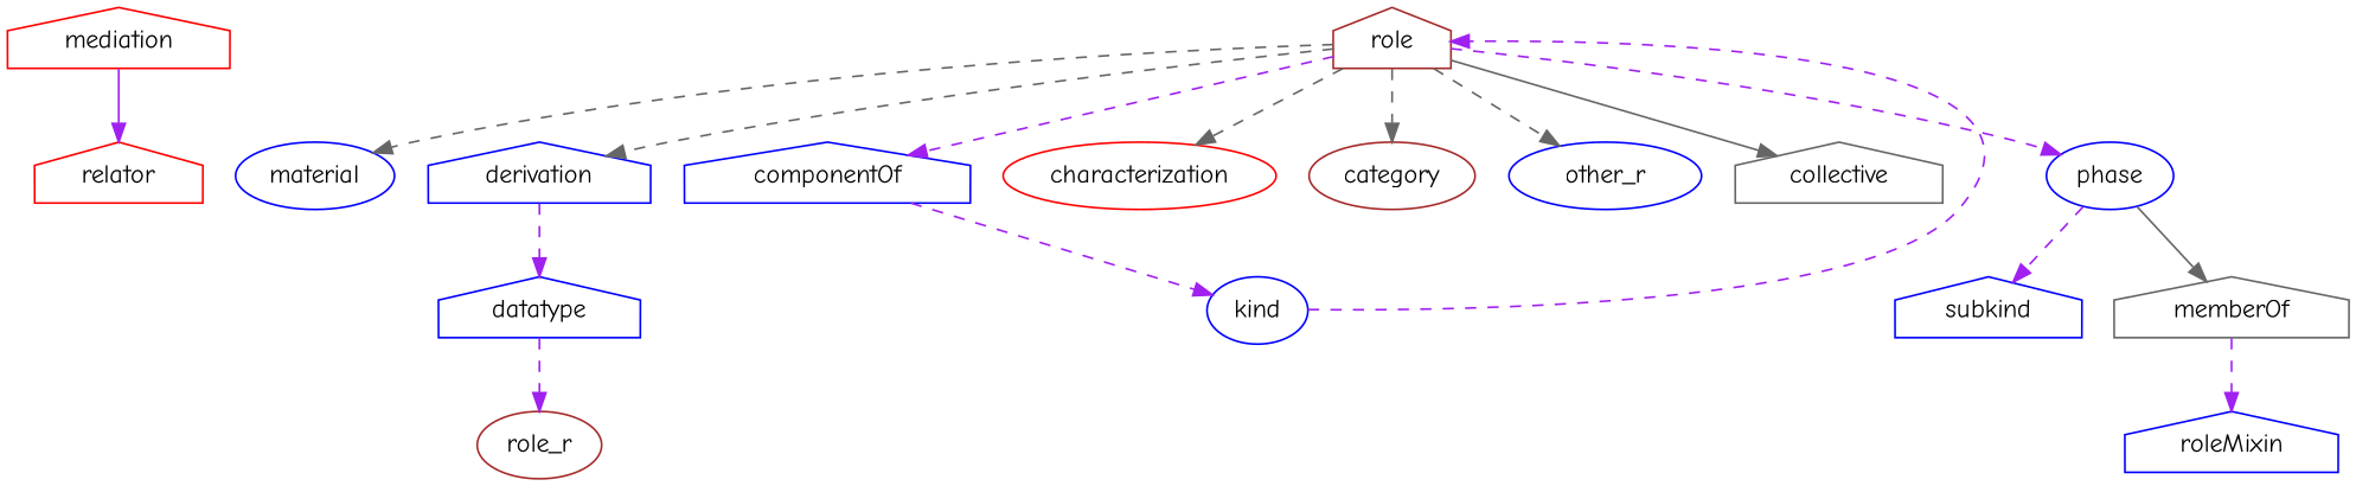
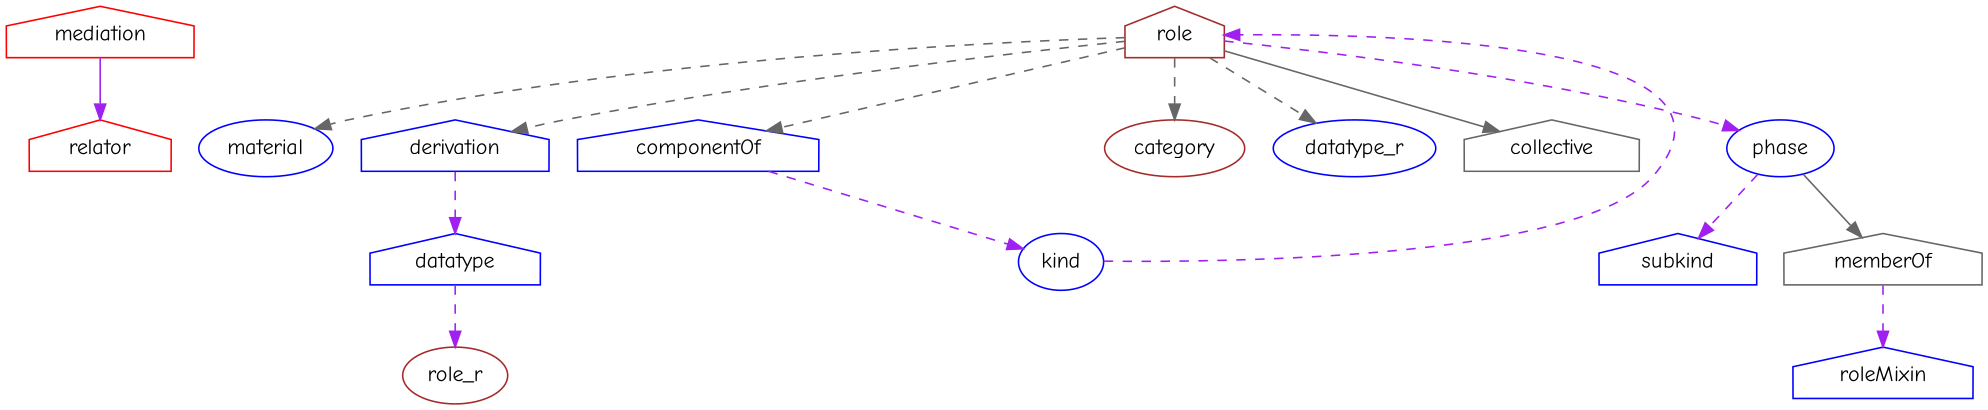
  strict digraph {
    fontname="Comic Neue"
    node [color=blue fontname="Comic Neue" shape=house]
    edge [color=purple fontname="Comic Neue" style=dashed]
    mediation [color=red]
    relator [color=red]
    role [color=brown]
    material [shape=ellipse]
    derivation
    componentOf
-   characterization [color=red shape=ellipse]
    category [color=brown shape=ellipse]
-   other_r [shape=ellipse]
+   other_r [shape=ellipse label=datatype_r]
    collective [color=gray40]
    phase [shape=ellipse]
    datatype
    kind [shape=ellipse]
    subkind
    memberOf [color=gray40]
    n16 [color=brown label=role_r shape=ellipse]
    roleMixin
    mediation -> relator [style=solid]
    role -> material [color=gray40]
    role -> derivation [color=gray40]
-   role -> componentOf
-   role -> characterization [color=gray40]
+   role -> componentOf [color=gray40]
    role -> category [color=gray40]
    role -> other_r [color=gray40]
    role -> collective [color=gray40 style=solid]
    role -> phase
    derivation -> datatype
    componentOf -> kind
    phase -> subkind
    phase -> memberOf [color=gray40 style=solid]
    datatype -> n16
    kind -> role
    memberOf -> roleMixin
  }
